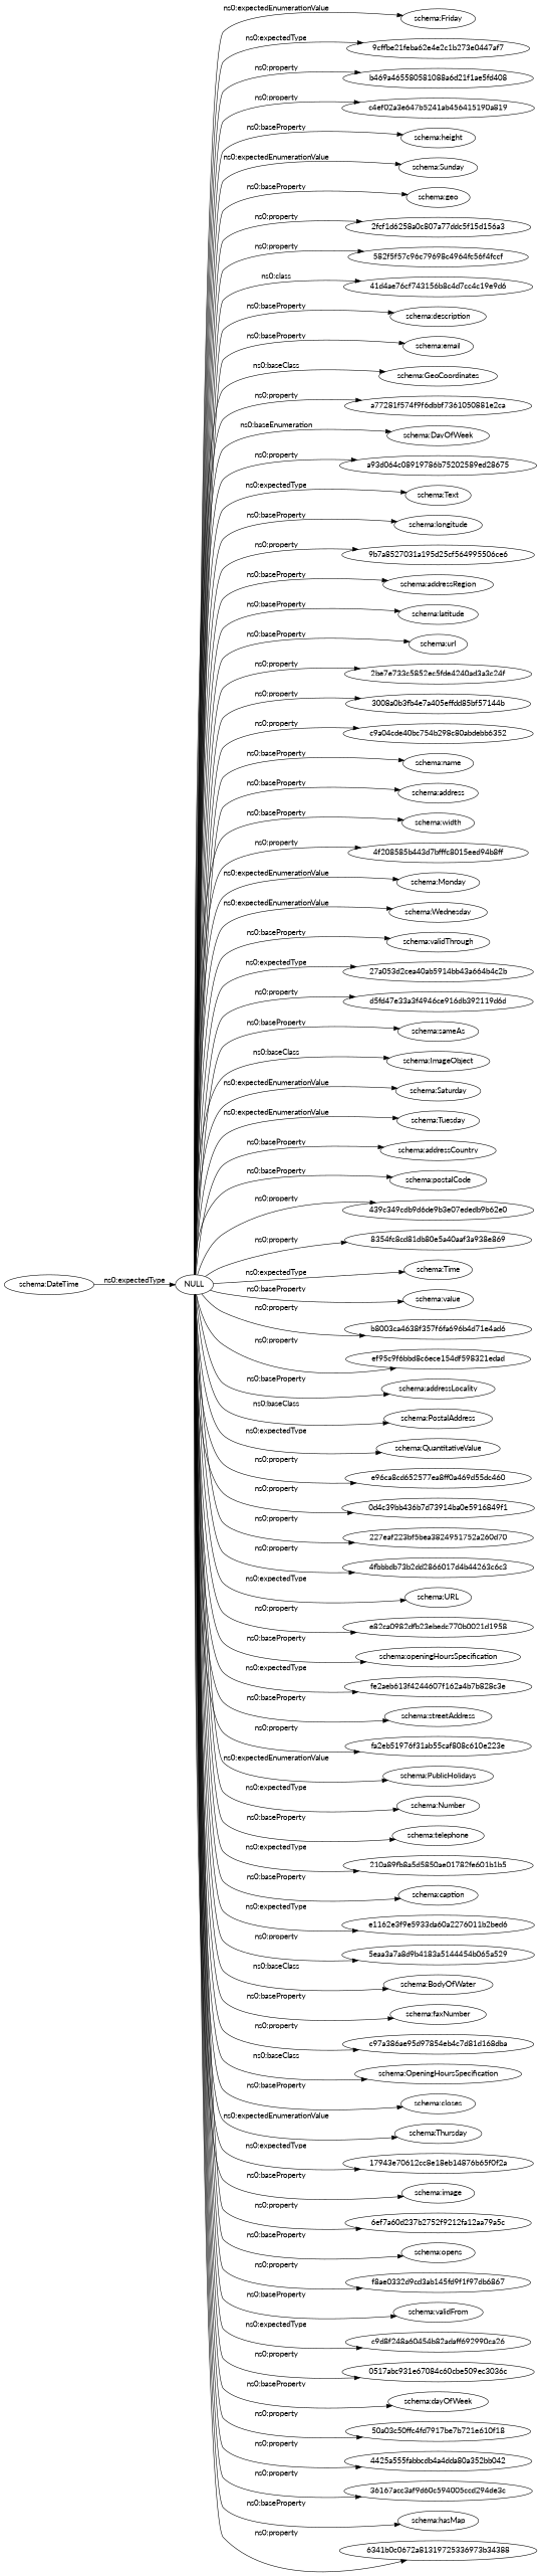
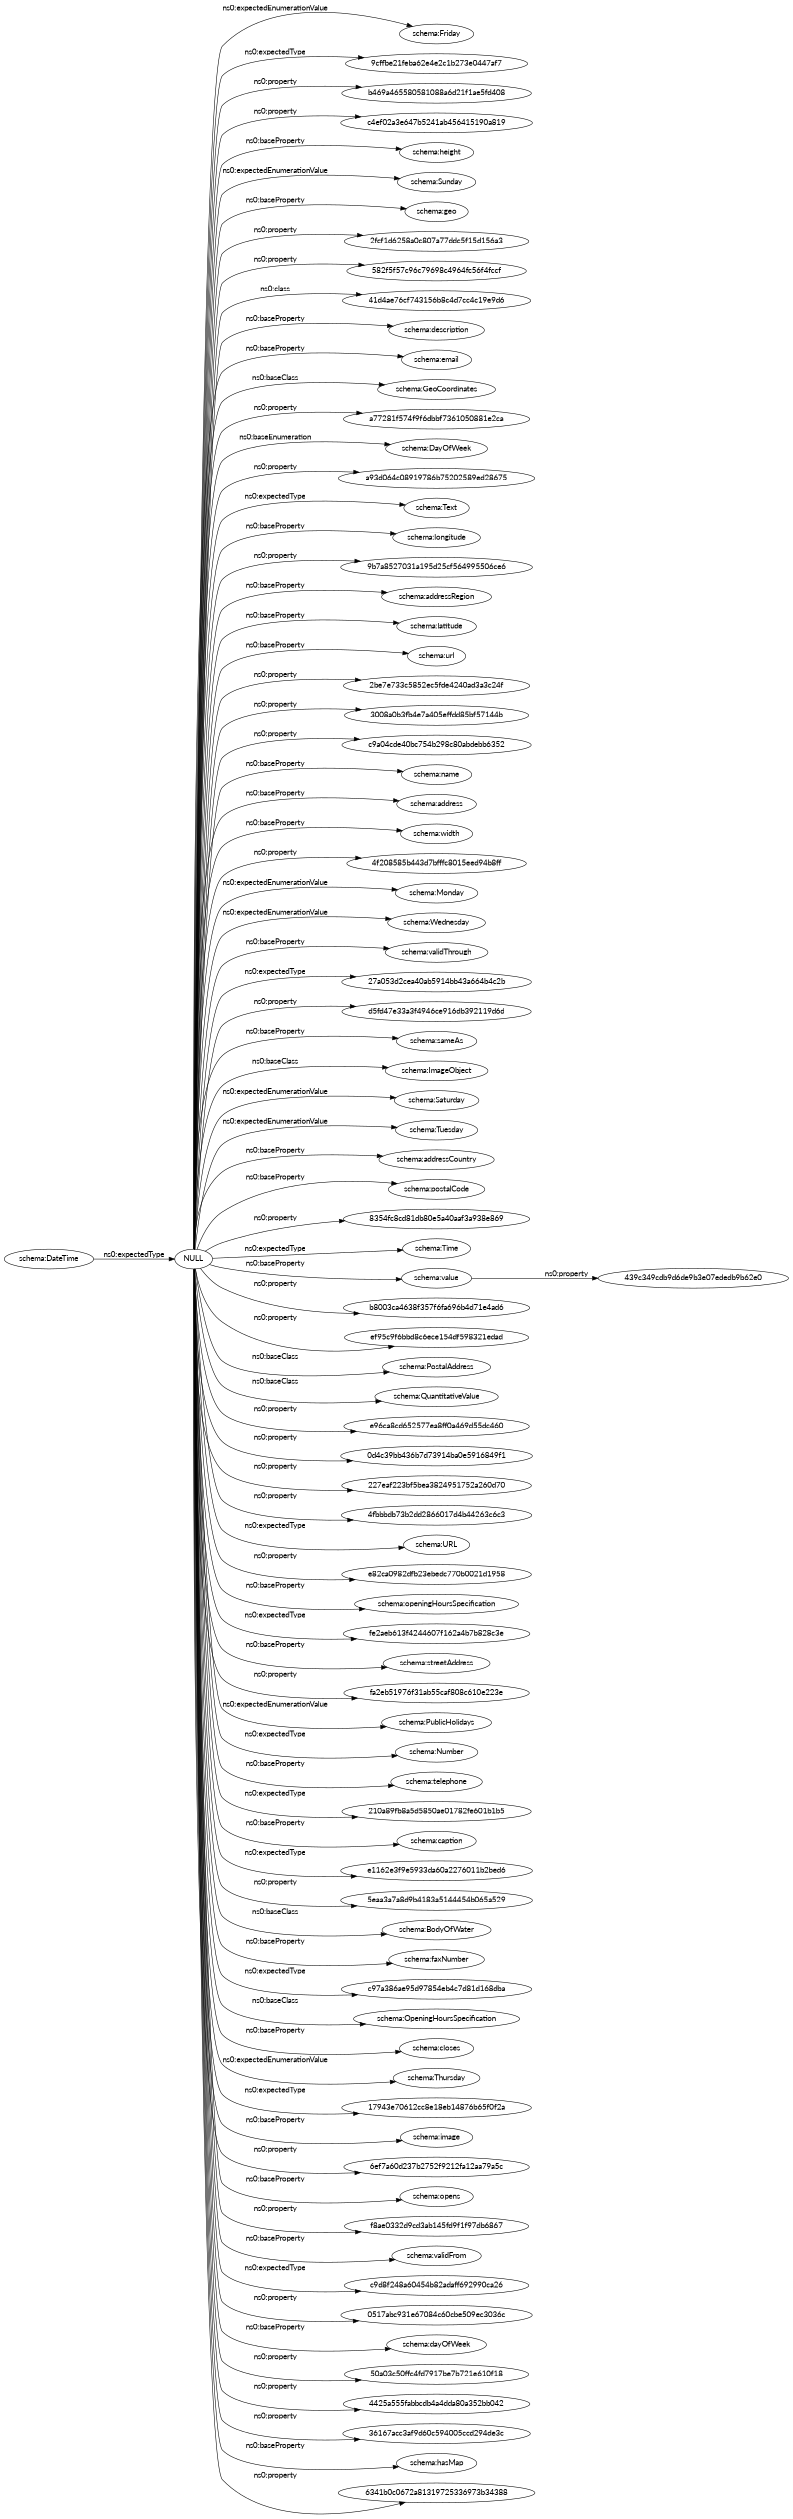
  digraph {
    fontname=Lato
    rankdir=LR
    node [fontname=Lato]
    edge [fontname=Lato]
    NULL
    "schema:Friday"
    "9cffbe21feba62e4e2c1b273e0447af7"
    b469a465580581088a6d21f1ae5fd408
    c4ef02a3e647b5241ab456415190a819
    "schema:height"
    "schema:Sunday"
    "schema:geo"
    "2fcf1d6258a0c807a77ddc5f15d156a3"
    "582f5f57c96c79698c4964fc56f4fccf"
    "41d4ae76cf743156b8c4d7cc4c19e9d6"
    "schema:description"
    "schema:email"
    "schema:GeoCoordinates"
    a77281f574f9f6dbbf7361050881e2ca
    "schema:DayOfWeek"
    a93d064c08919786b75202589ed28675
    "schema:Text"
    "schema:longitude"
    "9b7a8527031a195d25cf564995506ce6"
    "schema:addressRegion"
    "schema:latitude"
    "schema:url"
    "2be7e733c5852ec5fde4240ad3a3c24f"
    "3008a0b3fb4e7a405effdd85bf57144b"
    c9a04cde40bc754b298c80abdebb6352
    "schema:name"
    "schema:address"
    "schema:width"
    "4f208585b443d7bfffc8015eed94b8ff"
    "schema:Monday"
    "schema:Wednesday"
    "schema:validThrough"
    "27a053d2cea40ab5914bb43a664b4c2b"
    d5fd47e33a3f4946ce916db392119d6d
    "schema:sameAs"
    "schema:ImageObject"
    "schema:Saturday"
    "schema:Tuesday"
    "schema:addressCountry"
    "schema:postalCode"
    "439c349cdb9d6de9b3e07ededb9b62e0"
    "8354fc8cd81db80e5a40aaf3a938e869"
    "schema:Time"
    "schema:value"
    b8003ca4638f357f6fa696b4d71e4ad6
    ef95c9f6bbd8c6ece154df598321edad
-   "schema:addressLocality"
    "schema:PostalAddress"
    "schema:QuantitativeValue"
    e96ca8cd652577ea8ff0a469d55dc460
    "0d4c39bb436b7d73914ba0e5916849f1"
    "227eaf223bf5bea3824951752a260d70"
    "4fbbbdb73b2dd2866017d4b44263c6c3"
    "schema:URL"
    e82ca0982dfb23ebedc770b0021d1958
    "schema:openingHoursSpecification"
    fe2aeb613f4244607f162a4b7b828c3e
    "schema:streetAddress"
    fa2eb51976f31ab55caf808c610e223e
    "schema:PublicHolidays"
    "schema:Number"
    "schema:telephone"
    "210a89fb8a5d5850ae01782fe601b1b5"
    "schema:caption"
    e1162e3f9e5933da60a2276011b2bed6
    "5eaa3a7a8d9b4183a5144454b065a529"
    "schema:BodyOfWater"
    "schema:faxNumber"
    c97a386ae95d97854eb4c7d81d168dba
    "schema:OpeningHoursSpecification"
    "schema:closes"
    "schema:Thursday"
    "17943e70612cc8e18eb14876b65f0f2a"
    "schema:image"
    "6ef7a60d237b2752f9212fa12aa79a5c"
    "schema:opens"
    f8ae0332d9cd3ab145fd9f1f97db6867
    "schema:validFrom"
    c9d8f248a60454b82adaff692990ca26
    "0517abc931e67084c60cbe509ec3036c"
    "schema:dayOfWeek"
    "50a03c50ffc4fd7917be7b721e610f18"
    "4425a555fabbcdb4a4dda80a352bb042"
    "36167acc3af9d60c594005ccd294de3c"
    "schema:hasMap"
    "6341b0c0672a81319725336973b34388"
    "schema:DateTime"
    NULL -> "schema:Friday" [label="ns0:expectedEnumerationValue"]
    NULL -> "9cffbe21feba62e4e2c1b273e0447af7" [label="ns0:expectedType"]
    NULL -> b469a465580581088a6d21f1ae5fd408 [label="ns0:property"]
    NULL -> c4ef02a3e647b5241ab456415190a819 [label="ns0:property"]
    NULL -> "schema:height" [label="ns0:baseProperty"]
    NULL -> "schema:Sunday" [label="ns0:expectedEnumerationValue"]
    NULL -> "schema:geo" [label="ns0:baseProperty"]
    NULL -> "2fcf1d6258a0c807a77ddc5f15d156a3" [label="ns0:property"]
    NULL -> "582f5f57c96c79698c4964fc56f4fccf" [label="ns0:property"]
    NULL -> "41d4ae76cf743156b8c4d7cc4c19e9d6" [label="ns0:class"]
    NULL -> "schema:description" [label="ns0:baseProperty"]
    NULL -> "schema:email" [label="ns0:baseProperty"]
    NULL -> "schema:GeoCoordinates" [label="ns0:baseClass"]
    NULL -> a77281f574f9f6dbbf7361050881e2ca [label="ns0:property"]
    NULL -> "schema:DayOfWeek" [label="ns0:baseEnumeration"]
    NULL -> a93d064c08919786b75202589ed28675 [label="ns0:property"]
    NULL -> "schema:Text" [label="ns0:expectedType"]
    NULL -> "schema:longitude" [label="ns0:baseProperty"]
    NULL -> "9b7a8527031a195d25cf564995506ce6" [label="ns0:property"]
    NULL -> "schema:addressRegion" [label="ns0:baseProperty"]
    NULL -> "schema:latitude" [label="ns0:baseProperty"]
    NULL -> "schema:url" [label="ns0:baseProperty"]
    NULL -> "2be7e733c5852ec5fde4240ad3a3c24f" [label="ns0:property"]
    NULL -> "3008a0b3fb4e7a405effdd85bf57144b" [label="ns0:property"]
    NULL -> c9a04cde40bc754b298c80abdebb6352 [label="ns0:property"]
    NULL -> "schema:name" [label="ns0:baseProperty"]
    NULL -> "schema:address" [label="ns0:baseProperty"]
    NULL -> "schema:width" [label="ns0:baseProperty"]
    NULL -> "4f208585b443d7bfffc8015eed94b8ff" [label="ns0:property"]
    NULL -> "schema:Monday" [label="ns0:expectedEnumerationValue"]
    NULL -> "schema:Wednesday" [label="ns0:expectedEnumerationValue"]
    NULL -> "schema:validThrough" [label="ns0:baseProperty"]
    NULL -> "27a053d2cea40ab5914bb43a664b4c2b" [label="ns0:expectedType"]
    NULL -> d5fd47e33a3f4946ce916db392119d6d [label="ns0:property"]
    NULL -> "schema:sameAs" [label="ns0:baseProperty"]
    NULL -> "schema:ImageObject" [label="ns0:baseClass"]
    NULL -> "schema:Saturday" [label="ns0:expectedEnumerationValue"]
    NULL -> "schema:Tuesday" [label="ns0:expectedEnumerationValue"]
    NULL -> "schema:addressCountry" [label="ns0:baseProperty"]
    NULL -> "schema:postalCode" [label="ns0:baseProperty"]
-   NULL -> "439c349cdb9d6de9b3e07ededb9b62e0" [label="ns0:property"]
+   "schema:value" -> "439c349cdb9d6de9b3e07ededb9b62e0" [label="ns0:property"]
    NULL -> "8354fc8cd81db80e5a40aaf3a938e869" [label="ns0:property"]
    NULL -> "schema:Time" [label="ns0:expectedType"]
    NULL -> "schema:value" [label="ns0:baseProperty"]
    NULL -> b8003ca4638f357f6fa696b4d71e4ad6 [label="ns0:property"]
    NULL -> ef95c9f6bbd8c6ece154df598321edad [label="ns0:property"]
-   NULL -> "schema:addressLocality" [label="ns0:baseProperty"]
    NULL -> "schema:PostalAddress" [label="ns0:baseClass"]
-   NULL -> "schema:QuantitativeValue" [label="ns0:expectedType"]
+   NULL -> "schema:QuantitativeValue" [label="ns0:baseClass"]
    NULL -> e96ca8cd652577ea8ff0a469d55dc460 [label="ns0:property"]
    NULL -> "0d4c39bb436b7d73914ba0e5916849f1" [label="ns0:property"]
    NULL -> "227eaf223bf5bea3824951752a260d70" [label="ns0:property"]
    NULL -> "4fbbbdb73b2dd2866017d4b44263c6c3" [label="ns0:property"]
    NULL -> "schema:URL" [label="ns0:expectedType"]
    NULL -> e82ca0982dfb23ebedc770b0021d1958 [label="ns0:property"]
    NULL -> "schema:openingHoursSpecification" [label="ns0:baseProperty"]
    NULL -> fe2aeb613f4244607f162a4b7b828c3e [label="ns0:expectedType"]
    NULL -> "schema:streetAddress" [label="ns0:baseProperty"]
    NULL -> fa2eb51976f31ab55caf808c610e223e [label="ns0:property"]
    NULL -> "schema:PublicHolidays" [label="ns0:expectedEnumerationValue"]
    NULL -> "schema:Number" [label="ns0:expectedType"]
    NULL -> "schema:telephone" [label="ns0:baseProperty"]
    NULL -> "210a89fb8a5d5850ae01782fe601b1b5" [label="ns0:expectedType"]
    NULL -> "schema:caption" [label="ns0:baseProperty"]
    NULL -> e1162e3f9e5933da60a2276011b2bed6 [label="ns0:expectedType"]
    NULL -> "5eaa3a7a8d9b4183a5144454b065a529" [label="ns0:property"]
    NULL -> "schema:BodyOfWater" [label="ns0:baseClass"]
    NULL -> "schema:faxNumber" [label="ns0:baseProperty"]
-   NULL -> c97a386ae95d97854eb4c7d81d168dba [label="ns0:property"]
+   NULL -> c97a386ae95d97854eb4c7d81d168dba [label="ns0:expectedType"]
    NULL -> "schema:OpeningHoursSpecification" [label="ns0:baseClass"]
    NULL -> "schema:closes" [label="ns0:baseProperty"]
    NULL -> "schema:Thursday" [label="ns0:expectedEnumerationValue"]
    NULL -> "17943e70612cc8e18eb14876b65f0f2a" [label="ns0:expectedType"]
    NULL -> "schema:image" [label="ns0:baseProperty"]
    NULL -> "6ef7a60d237b2752f9212fa12aa79a5c" [label="ns0:property"]
    NULL -> "schema:opens" [label="ns0:baseProperty"]
    NULL -> f8ae0332d9cd3ab145fd9f1f97db6867 [label="ns0:property"]
    NULL -> "schema:validFrom" [label="ns0:baseProperty"]
    NULL -> c9d8f248a60454b82adaff692990ca26 [label="ns0:expectedType"]
    NULL -> "0517abc931e67084c60cbe509ec3036c" [label="ns0:property"]
    NULL -> "schema:dayOfWeek" [label="ns0:baseProperty"]
    NULL -> "50a03c50ffc4fd7917be7b721e610f18" [label="ns0:property"]
    NULL -> "4425a555fabbcdb4a4dda80a352bb042" [label="ns0:property"]
    NULL -> "36167acc3af9d60c594005ccd294de3c" [label="ns0:property"]
    NULL -> "schema:hasMap" [label="ns0:baseProperty"]
    NULL -> "6341b0c0672a81319725336973b34388" [label="ns0:property"]
    "schema:DateTime" -> NULL [label="ns0:expectedType"]
  }
